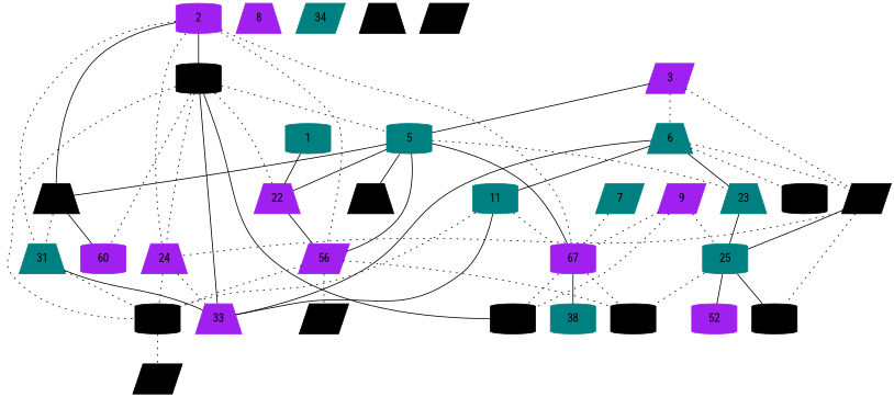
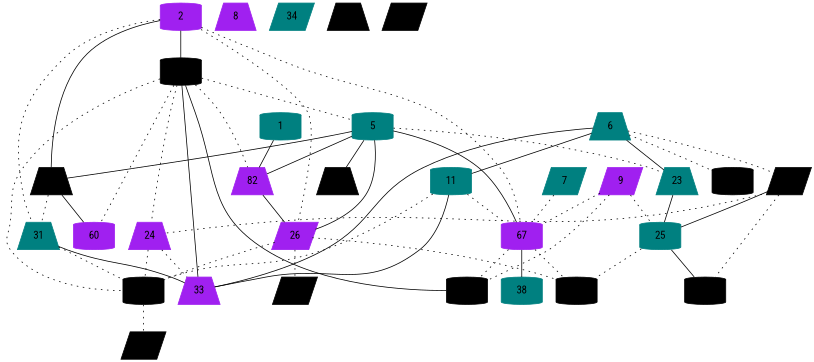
  graph {
    fontname="Roboto Condensed"
    node [color=black fontname="Roboto Condensed" shape=cylinder style=filled]
    edge [fontname="Roboto Condensed" style=dotted]
-   22 [color=purple shape=trapezium super="+44"]
-   26 [color=purple shape=parallelogram super="+29" label=56]
+   22 [color=purple shape=trapezium super="+44" label=82]
+   26 [color=purple shape=parallelogram super="+29"]
    1 [color=teal]
    2 [color=purple super="+46"]
    4 [super="+15"]
    12 [shape=trapezium super="+53"]
    n7 [color=purple label=67 super="+18"]
    24 [color=purple shape=trapezium super="+50"]
    31 [color=teal shape=trapezium]
    5 [color=teal super="+16"]
    n11 [color=purple label=60 super="+41"]
    33 [color=purple shape=trapezium super="+39"]
    35 [super="+36"]
    42
    38 [color=teal]
    49
    32 [shape=parallelogram]
    23 [color=teal shape=trapezium super="+27"]
    40 [shape=trapezium]
-   3 [color=purple shape=parallelogram]
    6 [color=teal shape=trapezium super="+10"]
    13 [shape=parallelogram super="+19"]
    11 [color=teal super="+37"]
    28
    25 [color=teal super="+45"]
    30 [super="+47"]
    43 [shape=parallelogram]
    7 [color=teal shape=parallelogram super="+21"]
    8 [color=purple shape=trapezium]
    9 [color=purple shape=parallelogram super="+14"]
-   52 [color=purple]
    34 [color=teal shape=parallelogram]
    48 [shape=trapezium]
    51 [shape=parallelogram]
    22 -- 26 [style=solid]
    26 -- 35
    26 -- 49
    26 -- 32
    1 -- 22 [style=solid]
    2 -- 26
    2 -- 4 [style=solid weight=2]
    2 -- 12 [style=solid]
    2 -- n7 [weight=2]
-   2 -- 24
    2 -- 31
    4 -- 22
    4 -- 24
    4 -- 5
    4 -- n11
    4 -- 33 [style=solid]
    4 -- 35
    4 -- 42 [style=solid]
    12 -- 31
    12 -- n11 [style=solid]
    n7 -- 42
    n7 -- 38 [style=solid]
    n7 -- 49
    24 -- 33
    24 -- 35
    31 -- 33 [style=solid]
    31 -- 35
    5 -- 22 [style=solid]
    5 -- 26 [style=solid]
    5 -- 12 [style=solid]
    5 -- n7 [style=solid]
    5 -- 23
    5 -- 40 [style=solid]
    35 -- 43
    23 -- 25 [style=solid]
-   3 -- 5 [style=solid]
-   3 -- 6
-   3 -- 13
    6 -- 33 [style=solid]
    6 -- 23 [style=solid]
    6 -- 13
    6 -- 11 [style=solid weight=2]
    6 -- 28
    13 -- 24
    13 -- 25 [style=solid]
    13 -- 30
    11 -- n7
    11 -- 33 [style=solid]
    11 -- 35
    25 -- 49
    25 -- 30 [style=solid weight=2]
-   25 -- 52 [style=solid]
    7 -- n7
    9 -- n7
    9 -- 42
    9 -- 25 [weight=2]
  }
